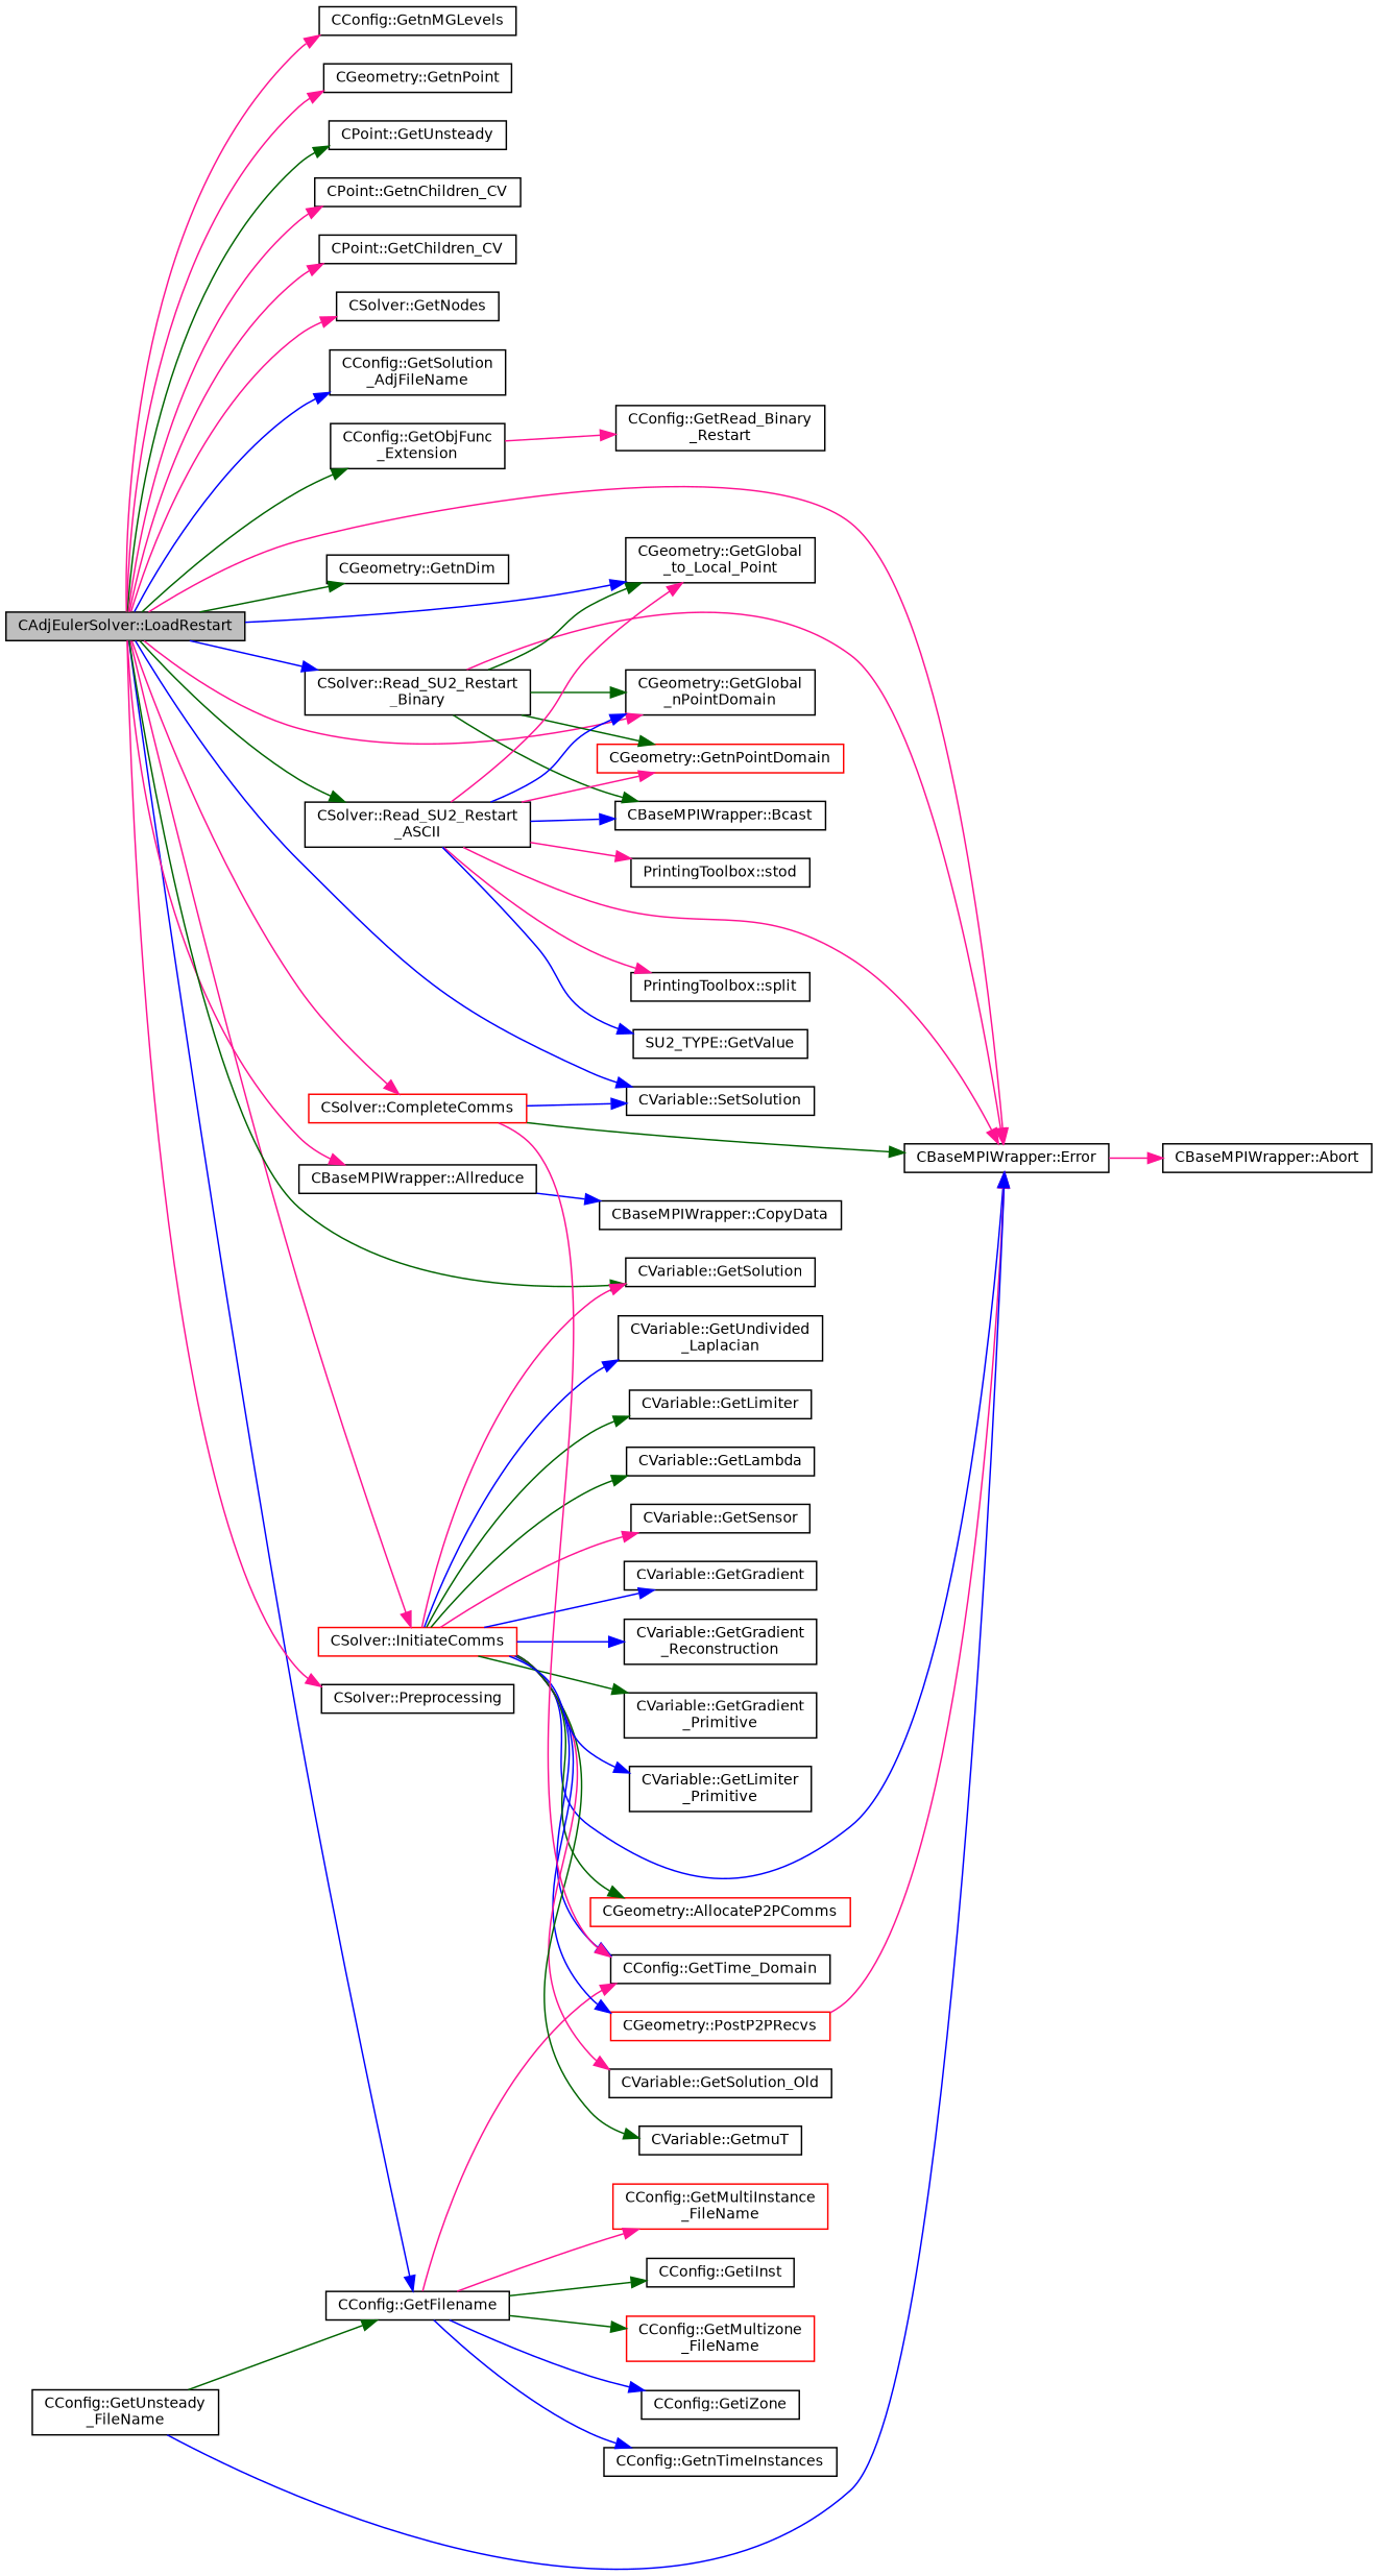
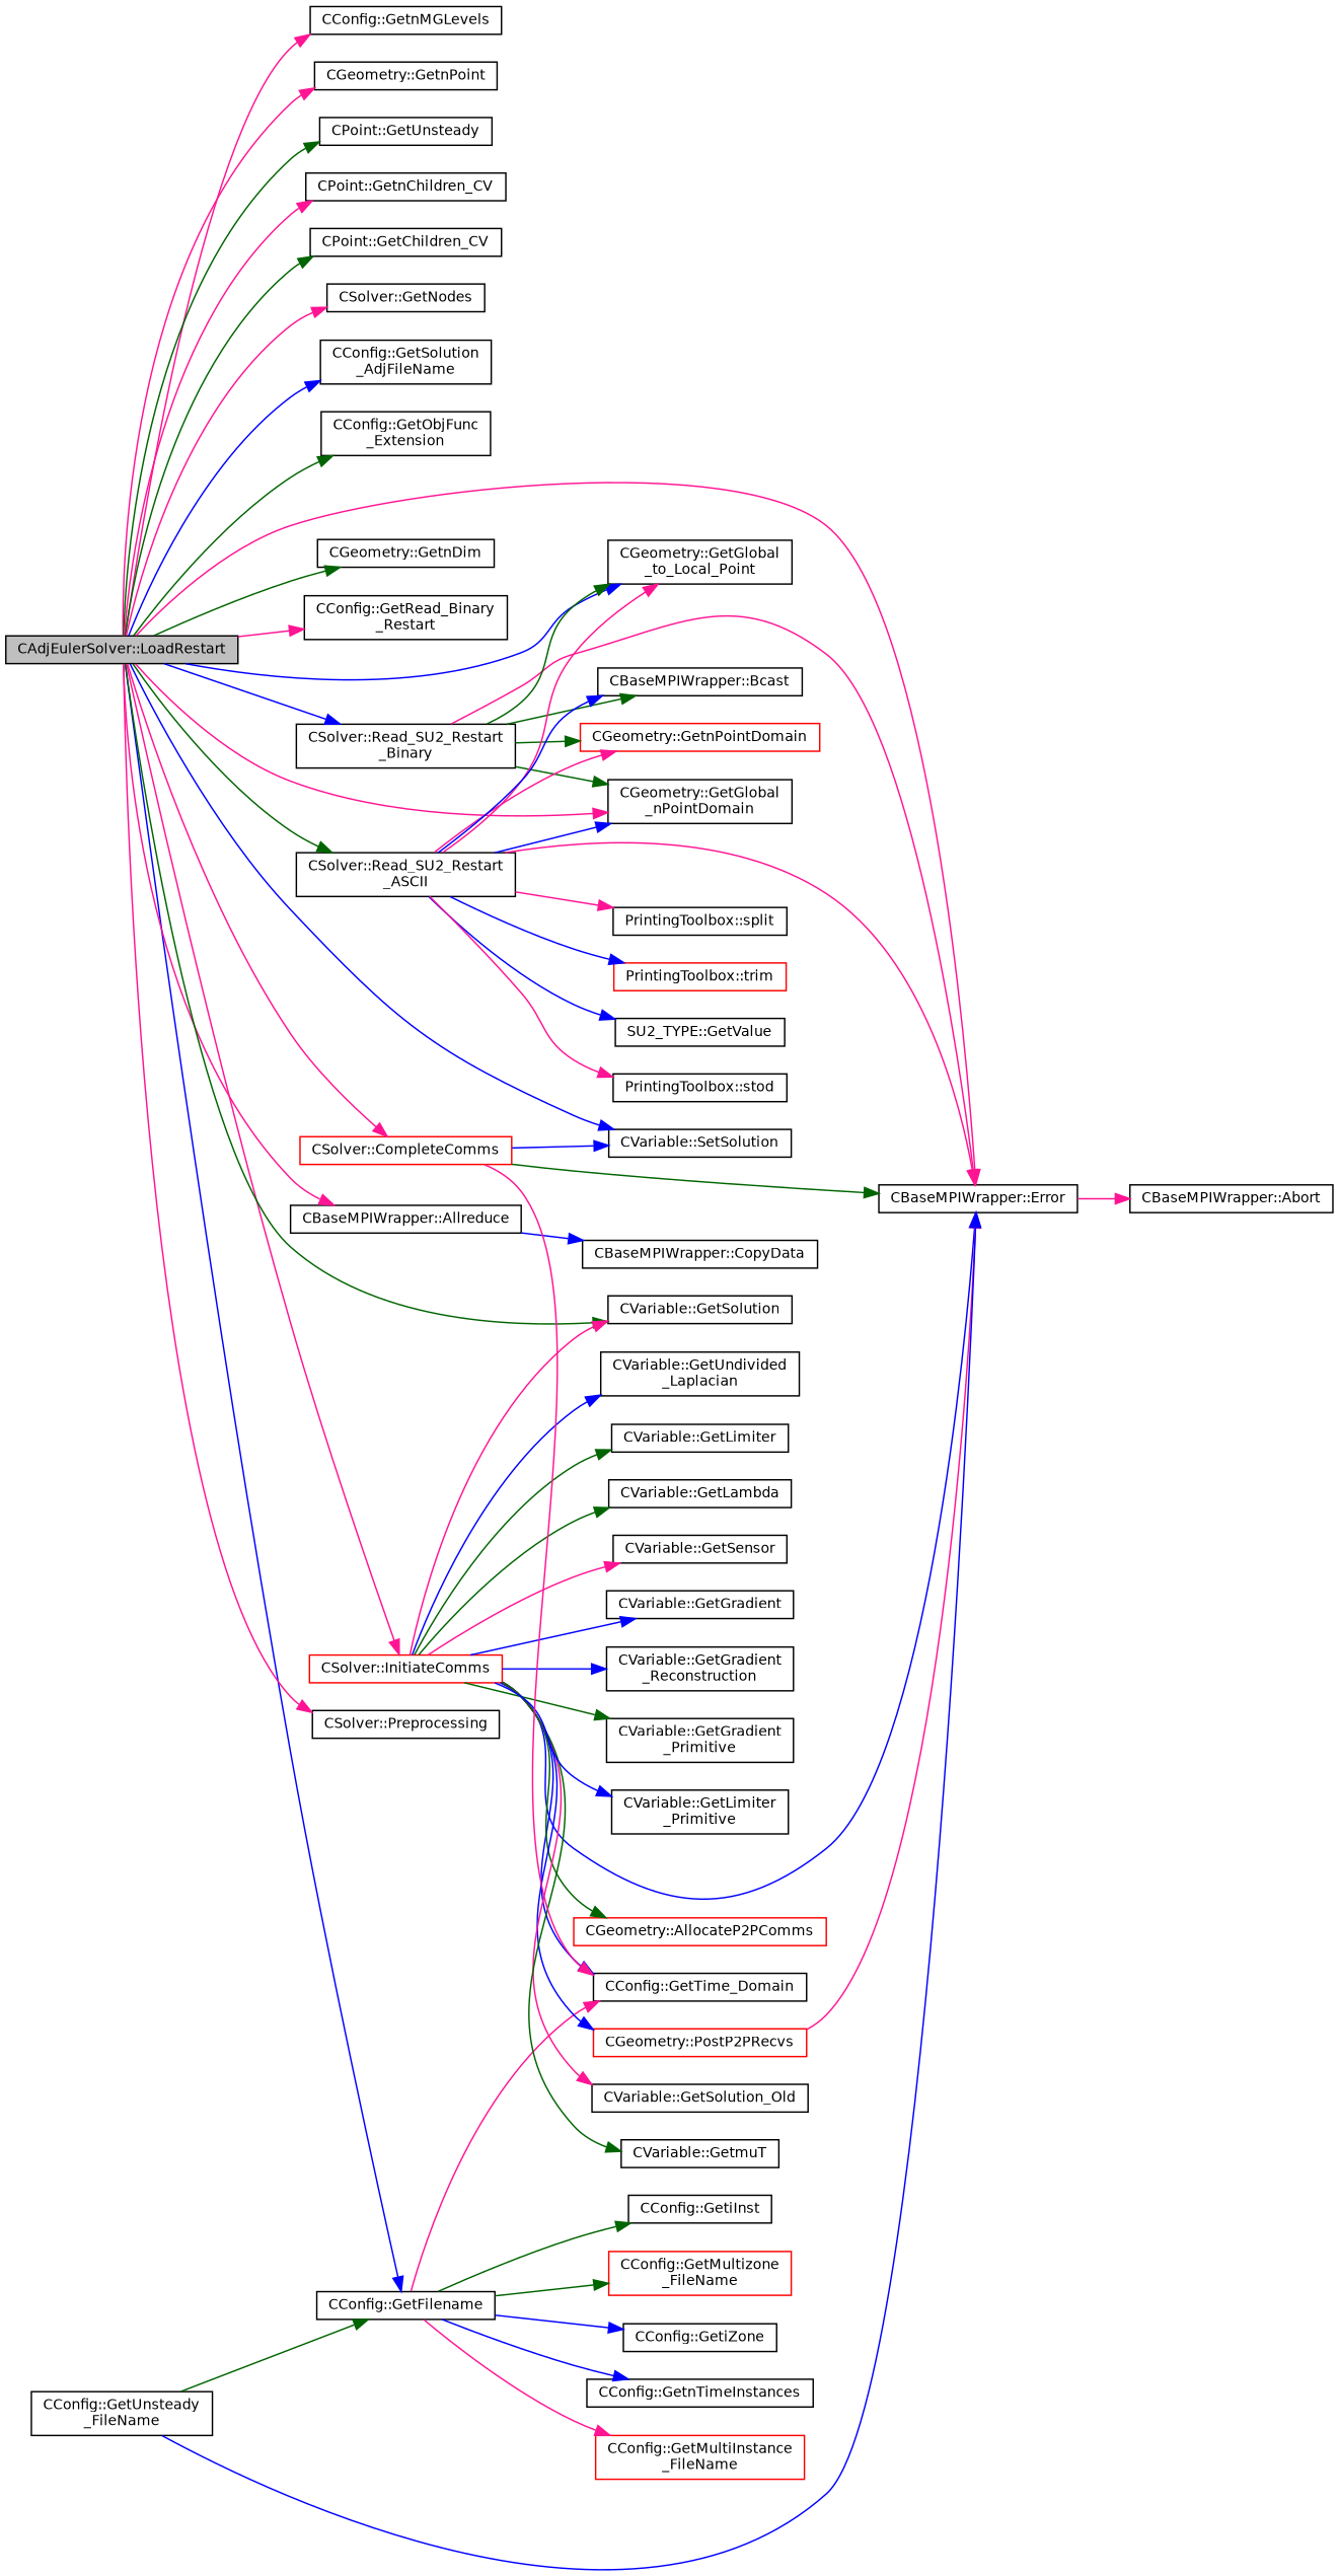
  digraph {
    rankdir=LR
    node [color=black fillcolor=white fontname=Helvetica fontsize=10 shape=record style=filled]
    edge [color=deeppink fontname=Helvetica fontsize=10 labelfontname=Helvetica labelfontsize=10 style=solid]
    n1 [fillcolor=grey75 fontcolor=black height=0.2 label="CAdjEulerSolver::LoadRestart" width=0.4]
    n2 [height=0.2 label="CConfig::GetSolution\l_AdjFileName" width=0.4]
    n3 [height=0.2 label="CConfig::GetObjFunc\l_Extension" width=0.4]
    n4 [height=0.2 label="CConfig::GetFilename" width=0.4]
    n5 [height=0.2 label="CBaseMPIWrapper::Error" width=0.4]
    n6 [height=0.2 label="CGeometry::GetnDim" width=0.4]
    n7 [height=0.2 label="CConfig::GetRead_Binary\l_Restart" width=0.4]
    n8 [height=0.2 label="CSolver::Read_SU2_Restart\l_Binary" width=0.4]
    n9 [height=0.2 label="CGeometry::GetGlobal\l_nPointDomain" width=0.4]
    n10 [height=0.2 label="CGeometry::GetGlobal\l_to_Local_Point" width=0.4]
    n11 [height=0.2 label="CSolver::Read_SU2_Restart\l_ASCII" width=0.4]
    n12 [height=0.2 label="CVariable::SetSolution" width=0.4]
    n13 [height=0.2 label="CBaseMPIWrapper::Allreduce" width=0.4]
    n14 [color=red height=0.2 label="CSolver::InitiateComms" width=0.4]
    n15 [height=0.2 label="CVariable::GetSolution" width=0.4]
    n16 [color=red height=0.2 label="CSolver::CompleteComms" width=0.4]
    n17 [height=0.2 label="CSolver::Preprocessing" width=0.4]
    n18 [height=0.2 label="CConfig::GetnMGLevels" width=0.4]
    n19 [height=0.2 label="CGeometry::GetnPoint" width=0.4]
    n20 [height=0.2 label="CPoint::GetUnsteady" width=0.4]
    n21 [height=0.2 label="CPoint::GetnChildren_CV" width=0.4]
    n22 [height=0.2 label="CPoint::GetChildren_CV" width=0.4]
    n23 [height=0.2 label="CSolver::GetNodes" width=0.4]
    n24 [color=red height=0.2 label="CConfig::GetMultizone\l_FileName" width=0.4]
    n25 [height=0.2 label="CConfig::GetiZone" width=0.4]
    n26 [height=0.2 label="CConfig::GetnTimeInstances" width=0.4]
    n27 [color=red height=0.2 label="CConfig::GetMultiInstance\l_FileName" width=0.4]
    n28 [height=0.2 label="CConfig::GetiInst" width=0.4]
    n29 [height=0.2 label="CConfig::GetTime_Domain" width=0.4]
    n30 [height=0.2 label="CBaseMPIWrapper::Abort" width=0.4]
    n31 [color=red height=0.2 label="CGeometry::GetnPointDomain" width=0.4]
    n32 [height=0.2 label="CBaseMPIWrapper::Bcast" width=0.4]
    n33 [height=0.2 label="PrintingToolbox::split" width=0.4]
+   n34 [color=red height=0.2 label="PrintingToolbox::trim" width=0.4]
    n35 [height=0.2 label="SU2_TYPE::GetValue" width=0.4]
    n36 [height=0.2 label="PrintingToolbox::stod" width=0.4]
    n37 [height=0.2 label="CBaseMPIWrapper::CopyData" width=0.4]
    n38 [color=red height=0.2 label="CGeometry::AllocateP2PComms" width=0.4]
    n39 [color=red height=0.2 label="CGeometry::PostP2PRecvs" width=0.4]
    n40 [height=0.2 label="CVariable::GetSolution_Old" width=0.4]
    n41 [height=0.2 label="CVariable::GetmuT" width=0.4]
    n42 [height=0.2 label="CVariable::GetUndivided\l_Laplacian" width=0.4]
    n43 [height=0.2 label="CVariable::GetLimiter" width=0.4]
    n44 [height=0.2 label="CVariable::GetLambda" width=0.4]
    n45 [height=0.2 label="CVariable::GetSensor" width=0.4]
    n46 [height=0.2 label="CVariable::GetGradient" width=0.4]
    n47 [height=0.2 label="CVariable::GetGradient\l_Reconstruction" width=0.4]
    n48 [height=0.2 label="CVariable::GetGradient\l_Primitive" width=0.4]
    n49 [height=0.2 label="CVariable::GetLimiter\l_Primitive" width=0.4]
    n50 [height=0.2 label="CConfig::GetUnsteady\l_FileName" width=0.4]
    n1 -> n2 [color=blue]
    n1 -> n3 [color=darkgreen]
    n1 -> n4 [color=blue]
    n1 -> n5
    n1 -> n6 [color=darkgreen]
-   n3 -> n7
+   n1 -> n7
    n1 -> n8 [color=blue]
    n1 -> n9
    n1 -> n10 [color=blue]
    n1 -> n11 [color=darkgreen]
    n1 -> n12 [color=blue]
    n1 -> n13
    n1 -> n14
    n1 -> n15 [color=darkgreen]
    n1 -> n16
    n1 -> n17
    n1 -> n18
    n1 -> n19
    n1 -> n20 [color=darkgreen]
    n1 -> n21
-   n1 -> n22
+   n1 -> n22 [color=darkgreen]
    n1 -> n23
    n4 -> n24 [color=darkgreen]
    n4 -> n25 [color=blue]
    n4 -> n26 [color=blue]
    n4 -> n27
    n4 -> n28 [color=darkgreen]
    n4 -> n29
    n5 -> n30
    n8 -> n5
    n8 -> n9 [color=darkgreen]
    n8 -> n10 [color=darkgreen]
    n8 -> n31 [color=darkgreen]
    n8 -> n32 [color=darkgreen]
    n11 -> n5
    n11 -> n9 [color=blue]
    n11 -> n10
    n11 -> n31
    n11 -> n32 [color=blue]
    n11 -> n33
+   n11 -> n34 [color=blue]
    n11 -> n35 [color=blue]
    n11 -> n36
    n13 -> n37 [color=blue]
    n14 -> n5 [color=blue]
    n14 -> n15
    n14 -> n29 [color=blue]
    n14 -> n38 [color=darkgreen]
    n14 -> n39 [color=blue]
    n14 -> n40
    n14 -> n41 [color=darkgreen]
    n14 -> n42 [color=blue]
    n14 -> n43 [color=darkgreen]
    n14 -> n44 [color=darkgreen]
    n14 -> n45
    n14 -> n46 [color=blue]
    n14 -> n47 [color=blue]
    n14 -> n48 [color=darkgreen]
    n14 -> n49 [color=blue]
    n16 -> n5 [color=darkgreen]
    n16 -> n12 [color=blue]
    n16 -> n29
    n39 -> n5
    n50 -> n4 [color=darkgreen]
    n50 -> n5 [color=blue]
  }
